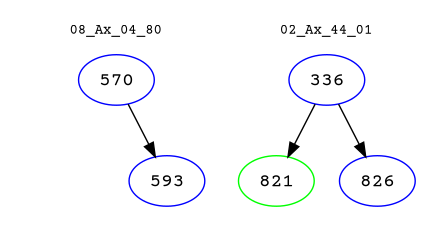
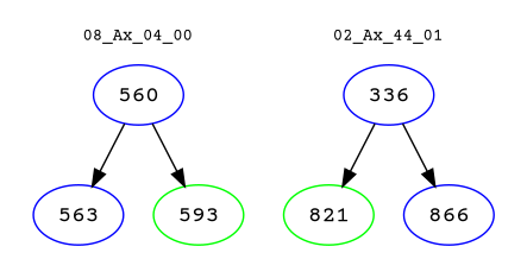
  digraph {
    fontname="Courier Prime"
    node [color=blue fontname="Courier Prime"]
    edge [color=black fontname="Courier Prime"]
-   n1 [label=570]
-   n3 [label=593]
+   n1 [label=560]
+   n2 [label=563]
+   n3 [color=green label=593]
    n4 [label=336]
    n5 [color=green label=821]
-   n6 [label=826]
+   n6 [label=866]
    subgraph cluster_1 {
      color=white
      fontsize=10
-     label="08_Ax_04_80"
+     label="08_Ax_04_00"
      n1
+     n2
      n3
    }
    subgraph cluster_2 {
      color=white
      fontsize=10
      label="02_Ax_44_01"
      n4
      n5
      n6
    }
+   n1 -> n2
    n1 -> n3
    n4 -> n5
    n4 -> n6
  }
